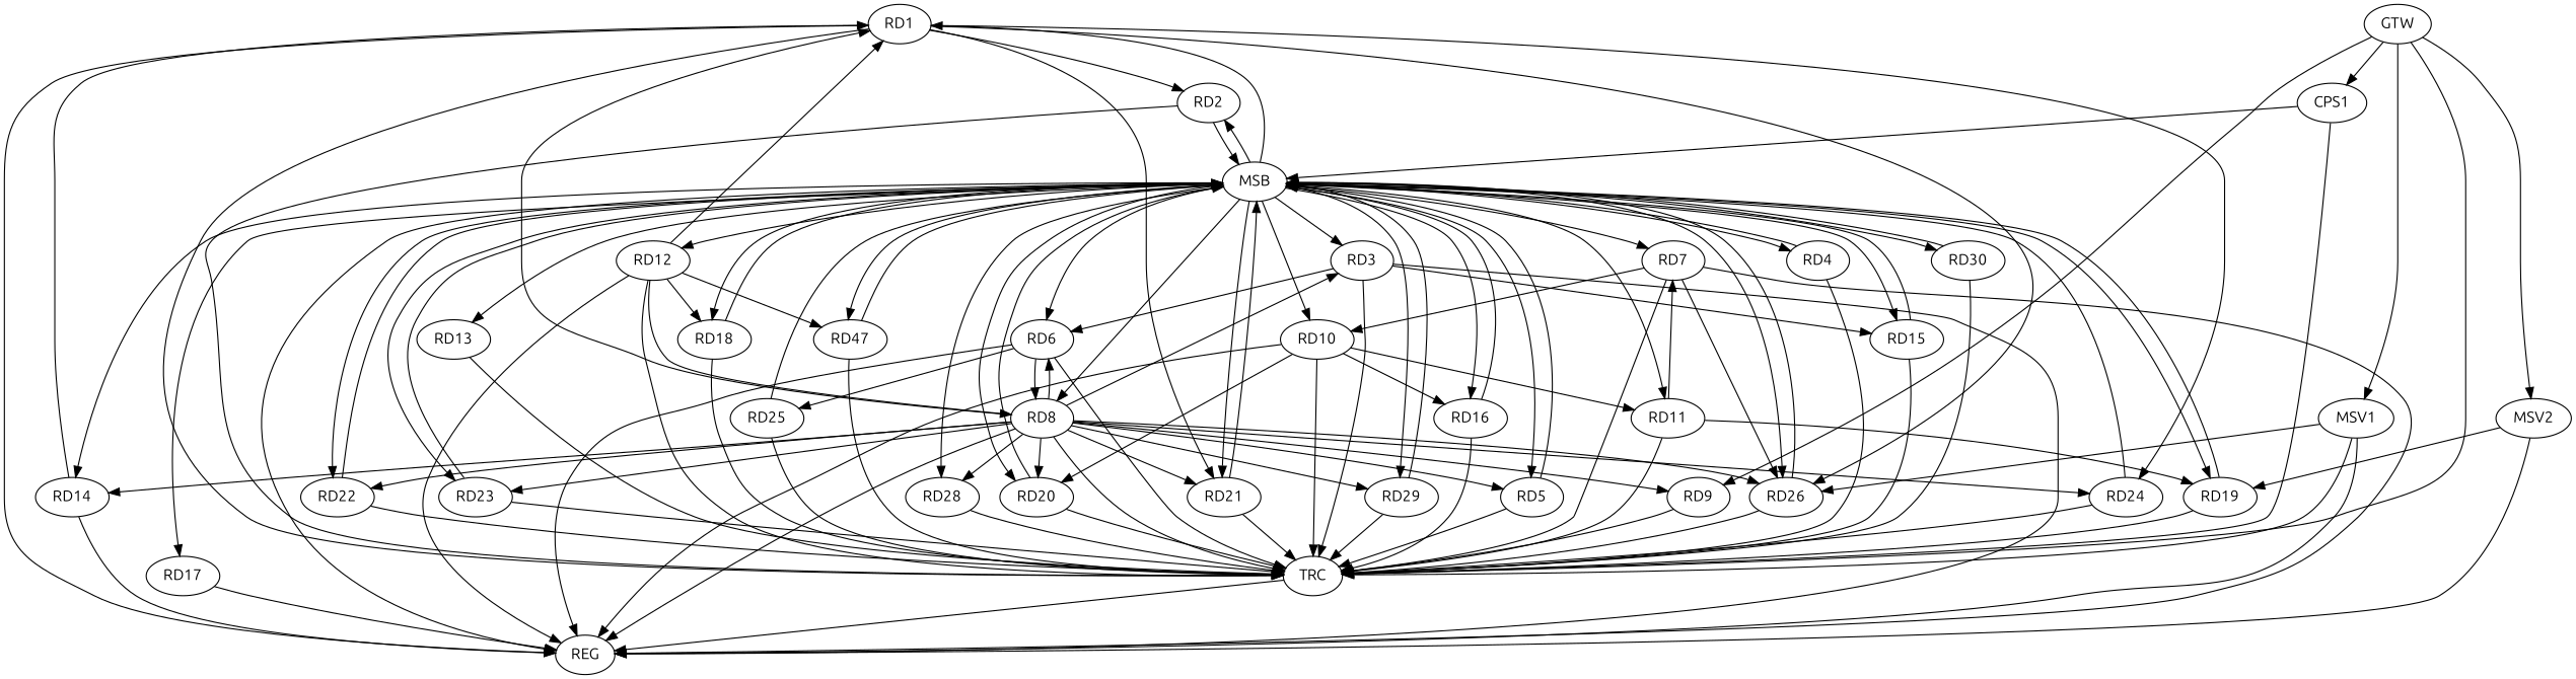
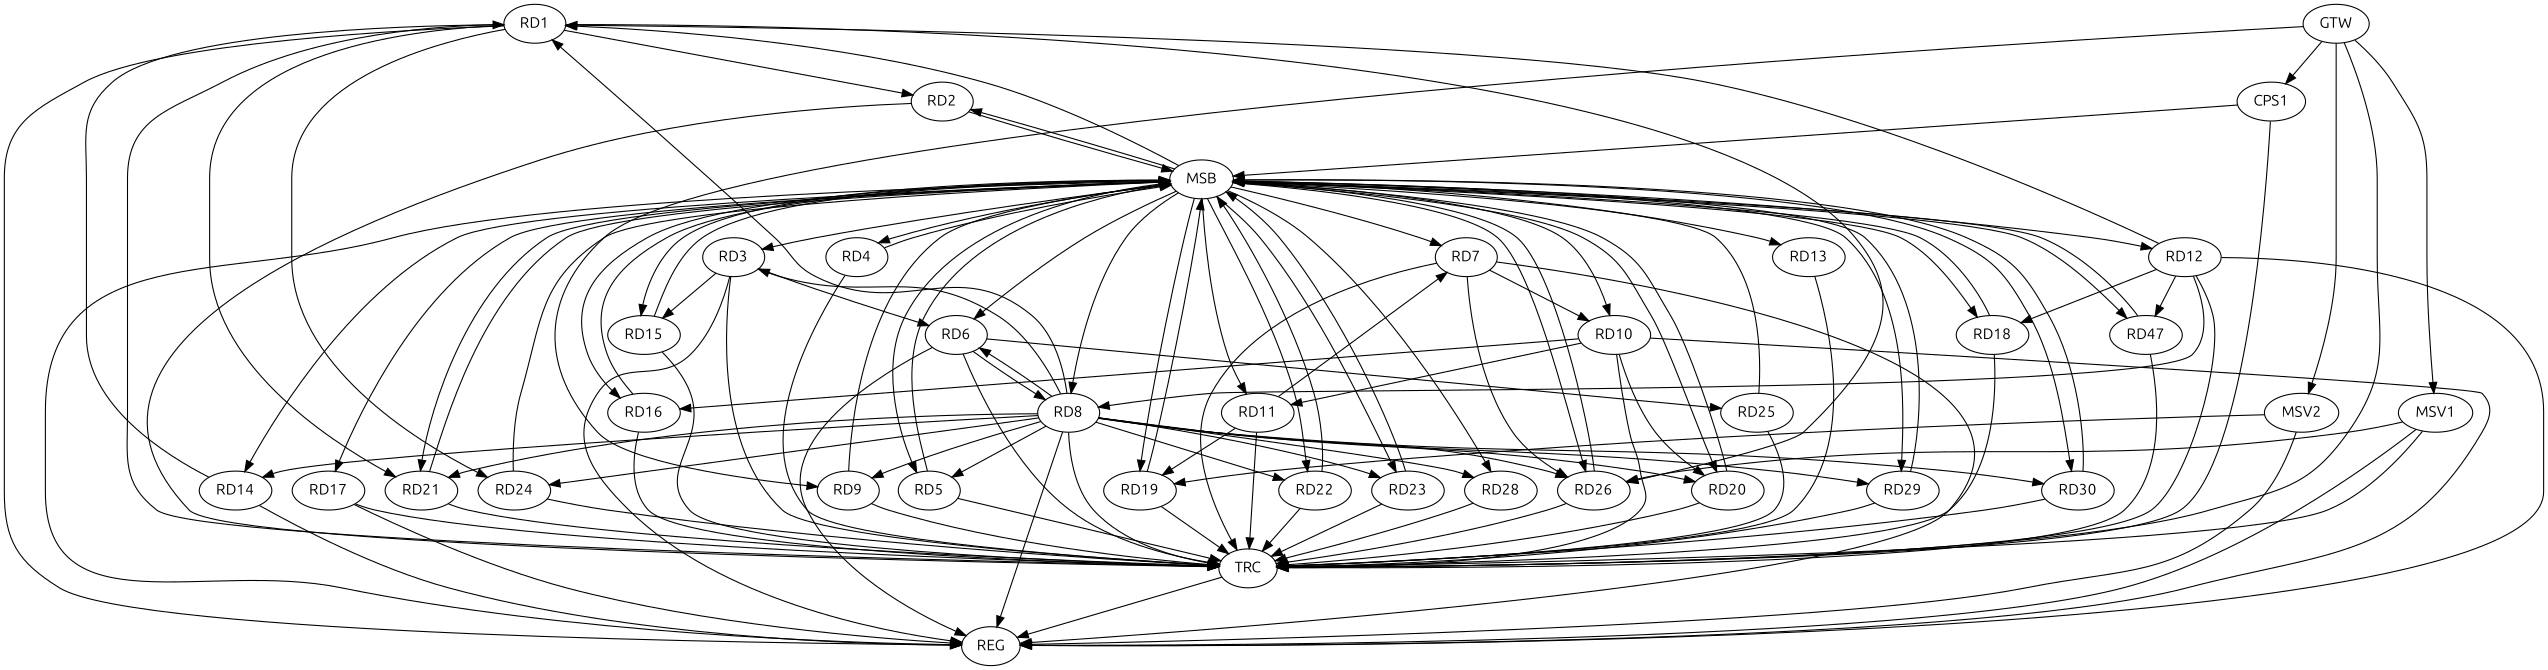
  strict digraph {
    fontname=Ubuntu
    node [fontname=Ubuntu]
    edge [fontname=Ubuntu]
    n1 [label=RD1]
    n2 [label=RD2]
    n3 [label=RD21]
    n4 [label=RD24]
    n5 [label=RD26]
    n6 [label=REG]
    n7 [label=TRC]
    n8 [label=MSB]
    n9 [label=RD3]
    n10 [label=RD6]
    n11 [label=RD15]
    n12 [label=RD4]
    n13 [label=RD5]
    n14 [label=RD8]
    n15 [label=RD7]
    n16 [label=RD10]
    n17 [label=RD14]
    n18 [label=RD20]
    n19 [label=RD22]
    n20 [label=RD23]
    n21 [label=RD28]
    n22 [label=RD29]
    n23 [label=RD30]
    n24 [label=RD11]
    n25 [label=RD16]
    n26 [label=RD19]
    n27 [label=RD12]
    n28 [label=RD18]
    n29 [label=RD47]
    n30 [label=RD13]
    n31 [label=RD17]
    n32 [label=RD25]
    n33 [label=RD9]
    n34 [label=CPS1]
    n35 [label=GTW]
    n36 [label=MSV1]
    n37 [label=MSV2]
    n1 -> n2
    n1 -> n3
    n1 -> n4
    n1 -> n5
    n1 -> n6
    n1 -> n7
    n2 -> n7
    n2 -> n8
    n3 -> n7
    n3 -> n8
    n4 -> n7
    n4 -> n8
    n5 -> n7
    n5 -> n8
    n7 -> n6
    n8 -> n1
    n8 -> n2
    n8 -> n3
    n8 -> n5
    n8 -> n6
    n8 -> n9
    n8 -> n10
    n8 -> n11
    n8 -> n12
    n8 -> n13
    n8 -> n14
    n8 -> n15
    n8 -> n16
    n8 -> n17
    n8 -> n18
    n8 -> n19
    n8 -> n20
    n8 -> n21
    n8 -> n22
    n8 -> n23
    n8 -> n24
    n8 -> n25
    n8 -> n26
    n8 -> n27
    n8 -> n28
    n8 -> n29
    n8 -> n30
    n8 -> n31
    n9 -> n6
    n9 -> n7
    n9 -> n10
    n9 -> n11
    n10 -> n6
    n10 -> n7
    n10 -> n14
    n10 -> n32
    n11 -> n7
    n11 -> n8
    n12 -> n7
    n12 -> n8
    n13 -> n7
    n13 -> n8
    n14 -> n1
    n14 -> n3
    n14 -> n4
    n14 -> n5
    n14 -> n6
    n14 -> n7
    n14 -> n9
    n14 -> n10
    n14 -> n13
    n14 -> n17
    n14 -> n18
    n14 -> n19
    n14 -> n20
    n14 -> n21
    n14 -> n22
+   n14 -> n23
    n14 -> n33
    n15 -> n5
    n15 -> n6
    n15 -> n7
    n15 -> n16
    n16 -> n6
    n16 -> n7
    n16 -> n18
    n16 -> n24
    n16 -> n25
    n17 -> n1
    n17 -> n6
    n18 -> n7
    n18 -> n8
    n19 -> n7
    n19 -> n8
    n20 -> n7
    n20 -> n8
    n21 -> n7
    n22 -> n7
    n22 -> n8
    n23 -> n7
    n23 -> n8
    n24 -> n7
    n24 -> n15
    n24 -> n26
    n25 -> n7
    n25 -> n8
    n26 -> n7
    n26 -> n8
    n27 -> n1
    n27 -> n6
    n27 -> n7
    n27 -> n14
    n27 -> n28
    n27 -> n29
    n28 -> n7
    n28 -> n8
    n29 -> n7
    n29 -> n8
    n30 -> n7
    n31 -> n6
+   n31 -> n7
    n32 -> n7
    n32 -> n8
    n33 -> n7
+   n33 -> n8
    n34 -> n7
    n34 -> n8
    n35 -> n7
    n35 -> n33
    n35 -> n34
    n35 -> n36
    n35 -> n37
    n36 -> n5
    n36 -> n6
    n36 -> n7
    n37 -> n6
    n37 -> n26
  }
